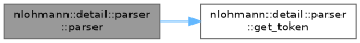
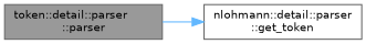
  digraph {
    rankdir=LR
    node [fontname=Helvetica fontsize=10 shape=box style=filled]
-   n1 [color=gray40 fillcolor=grey60 fontcolor=black height=0.2 label="nlohmann::detail::parser\l::parser" width=0.4]
+   n1 [color=gray40 fillcolor=grey60 fontcolor=black height=0.2 label="token::detail::parser\l::parser" width=0.4]
    n2 [color=grey40 fillcolor=white height=0.2 label="nlohmann::detail::parser\l::get_token" width=0.4]
    n1 -> n2 [color=steelblue1 fontname=Helvetica fontsize=10 labelfontname=Helvetica labelfontsize=10 style=solid]
  }
